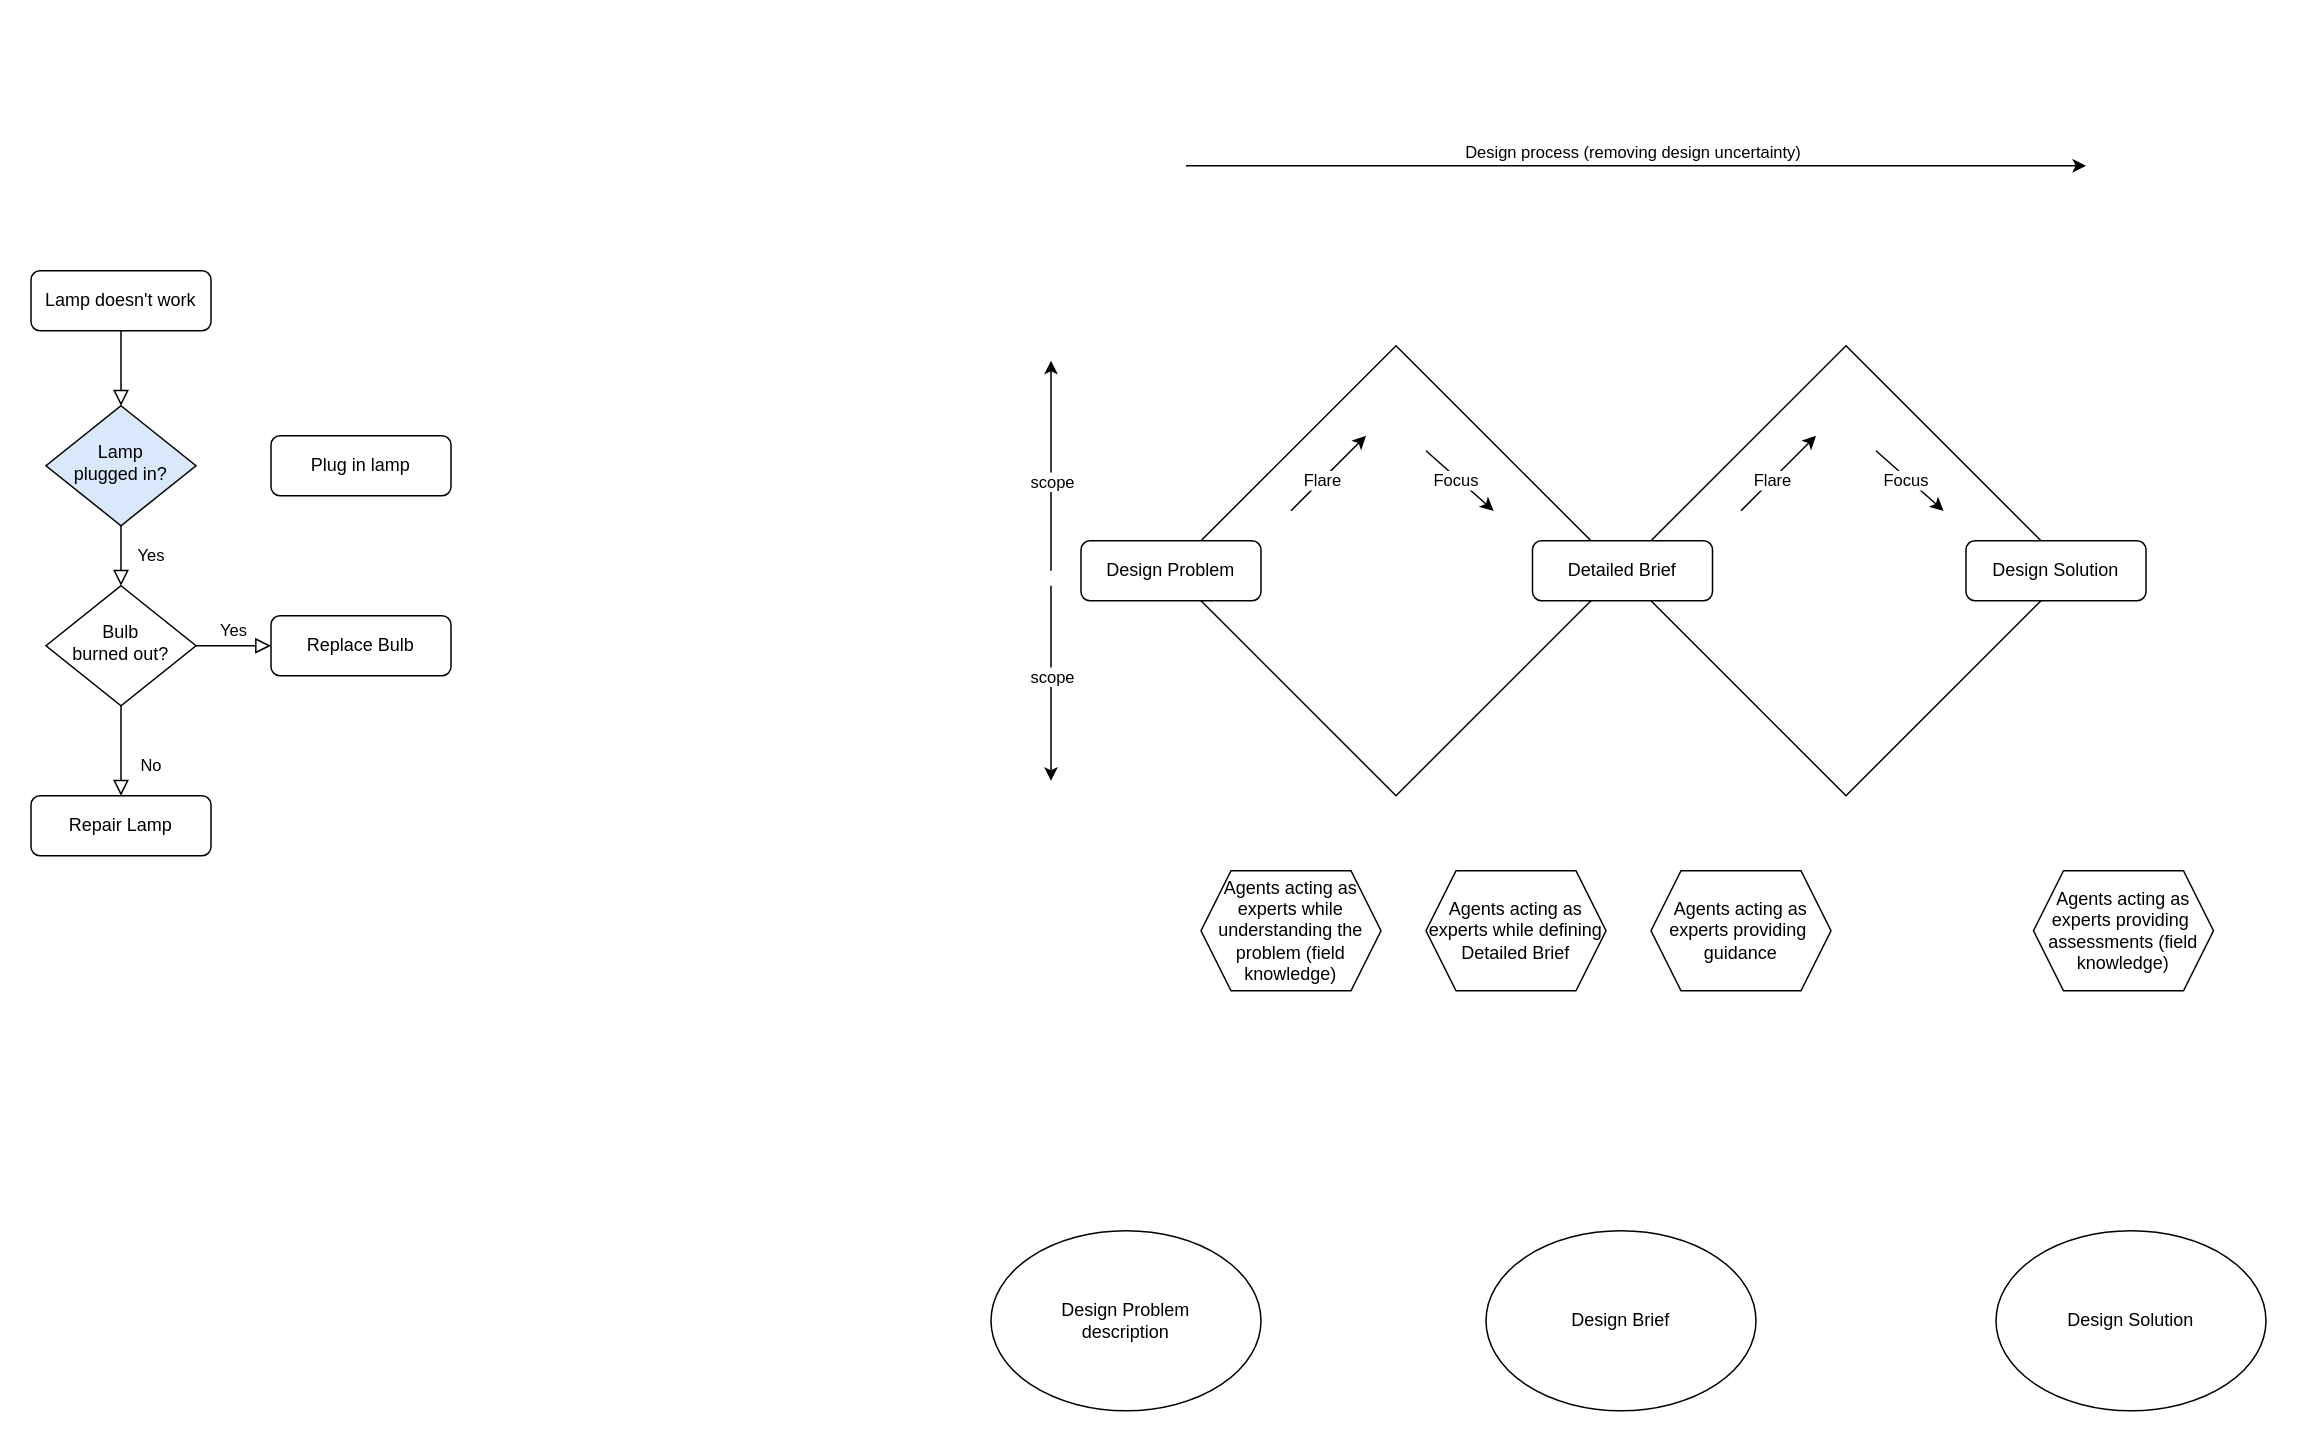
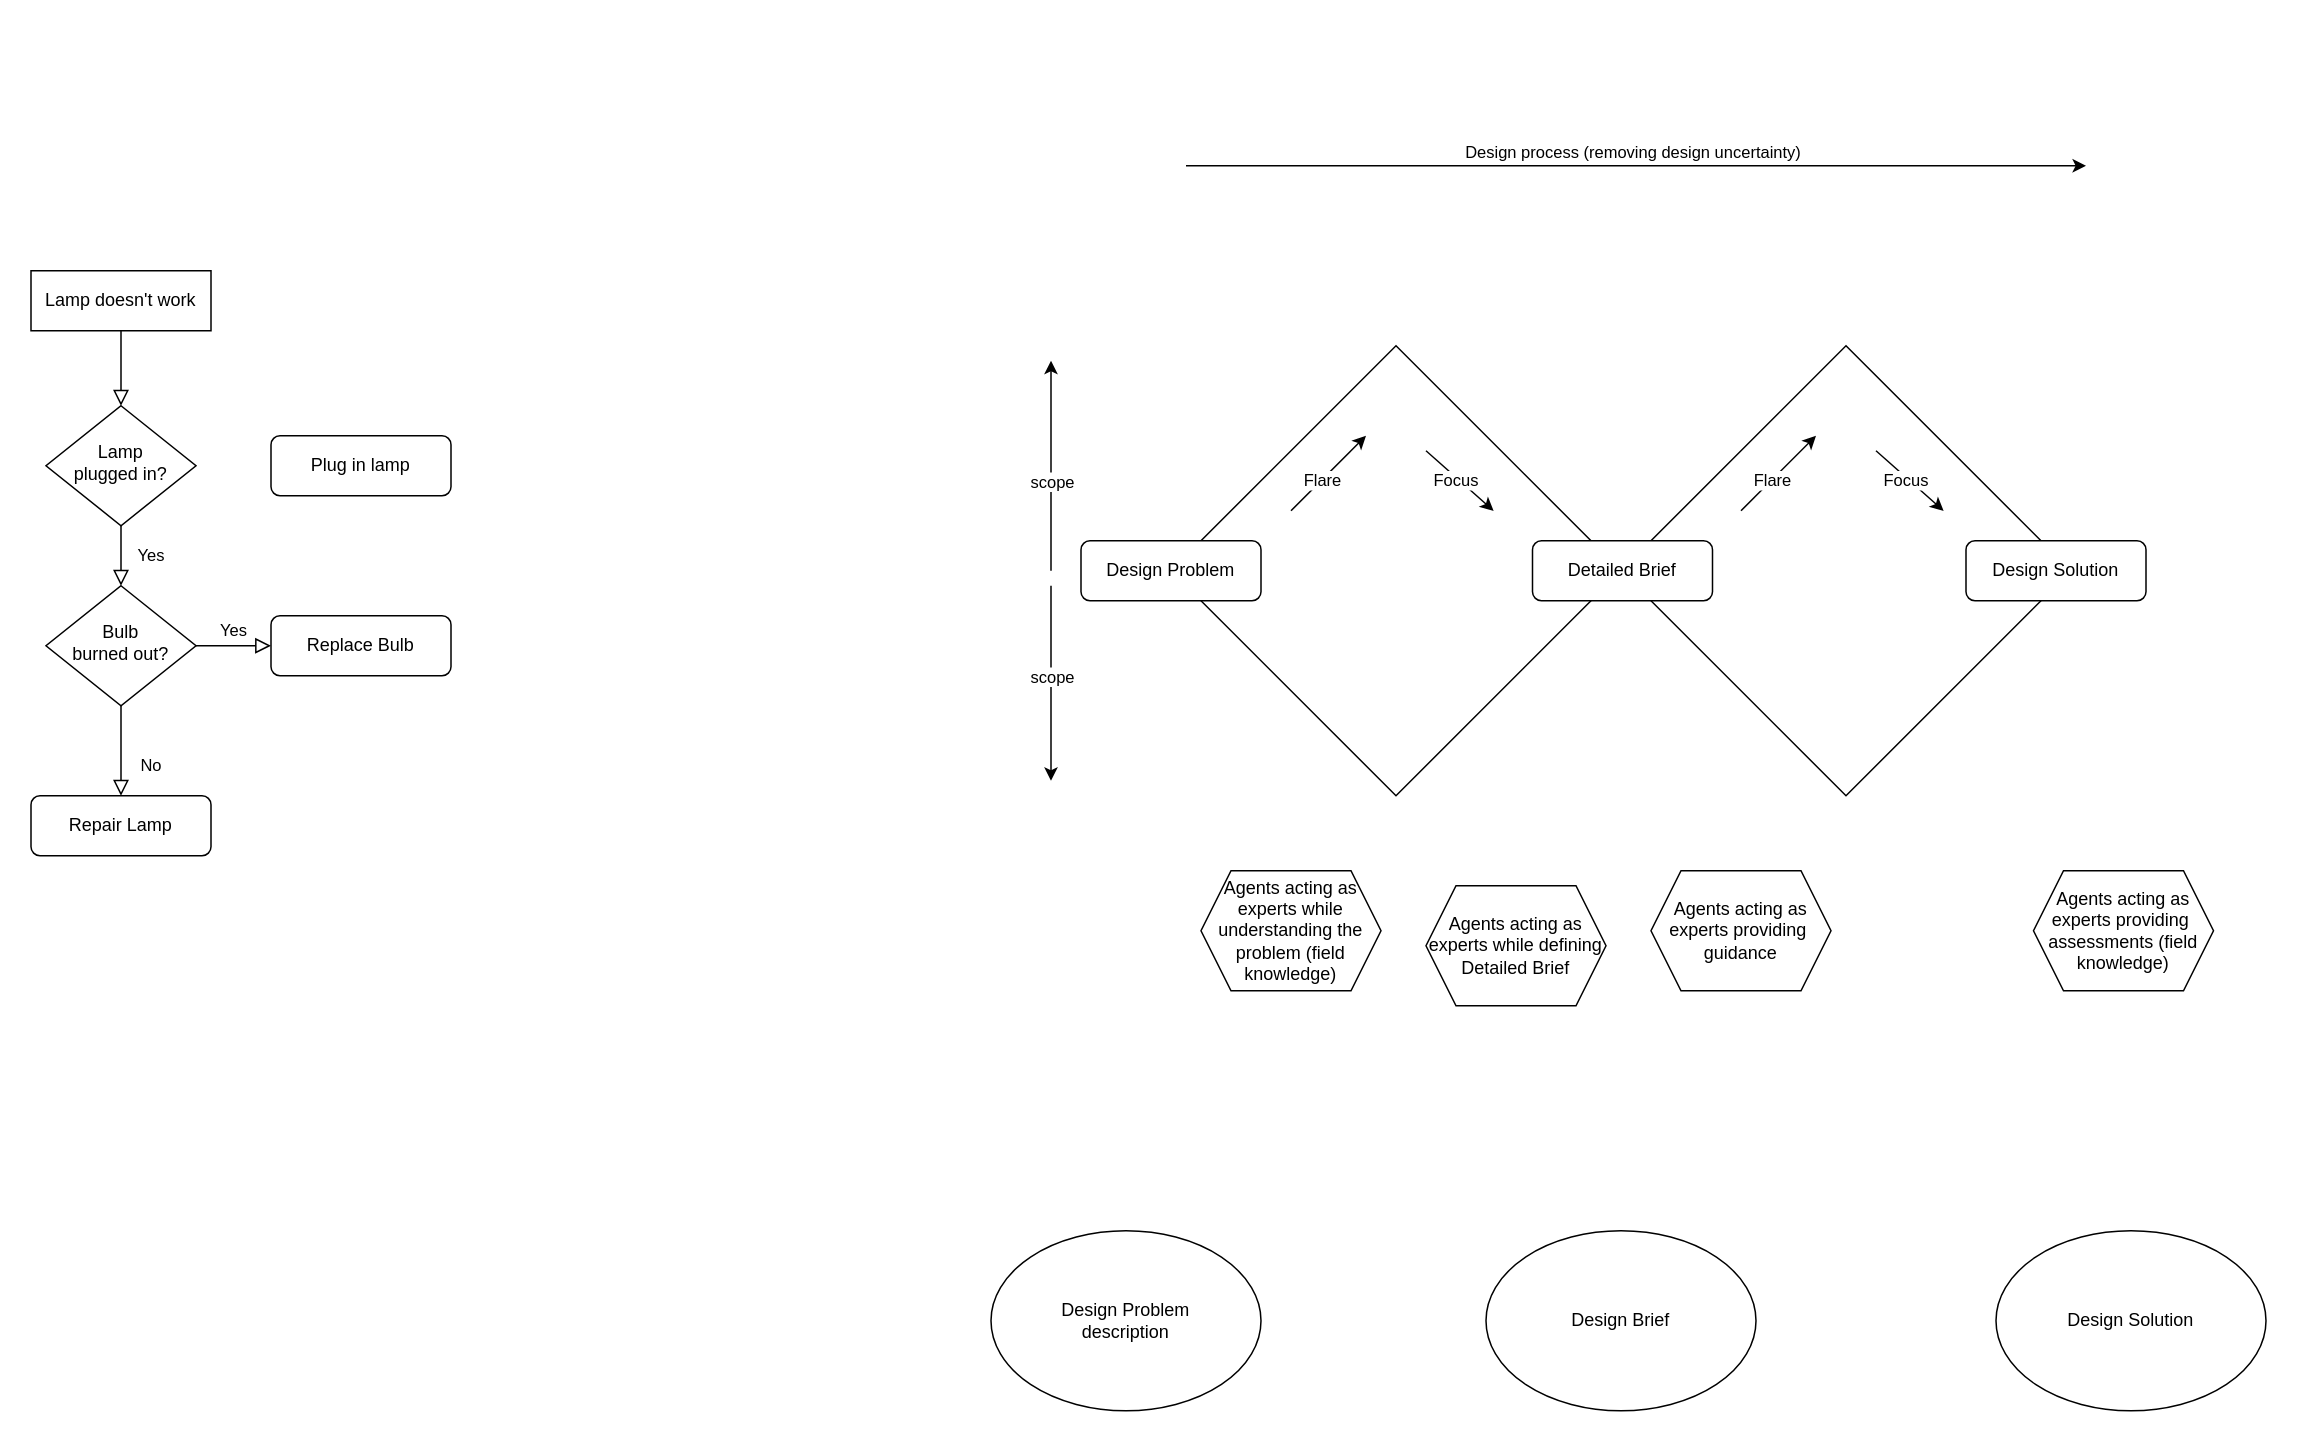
  <mxCell id="0" />
  <mxCell id="1" parent="0" />
  <mxCell id="2" value="" style="shape=image;verticalLabelPosition=bottom;labelBackgroundColor=default;verticalAlign=top;aspect=fixed;imageAspect=0;image=https://miro.medium.com/v2/resize:fit:875/1*BoMvt8plq6rLQoGh-wl2gA.png;movable=0;resizable=0;rotatable=0;deletable=0;editable=0;locked=1;connectable=0;opacity=30;" parent="1" vertex="1"><mxGeometry x="650" y="20" width="875" height="656" as="geometry" /></mxCell>
  <mxCell id="3" value="" style="rounded=0;html=1;jettySize=auto;orthogonalLoop=1;fontSize=11;endArrow=block;endFill=0;endSize=8;strokeWidth=1;shadow=0;labelBackgroundColor=none;edgeStyle=orthogonalEdgeStyle;" parent="1" source="4" target="6" edge="1"><mxGeometry relative="1" as="geometry" /></mxCell>
- <mxCell id="4" value="Lamp doesn't work" style="rounded=1;whiteSpace=wrap;html=1;fontSize=12;glass=0;strokeWidth=1;shadow=0;" parent="1" vertex="1"><mxGeometry x="20" y="180" width="120" height="40" as="geometry" /></mxCell>
+ <mxCell id="4" value="Lamp doesn't work" style="whiteSpace=wrap;html=1;fontSize=12;glass=0;strokeWidth=1;shadow=0;rounded=0;" parent="1" vertex="1"><mxGeometry x="20" y="180" width="120" height="40" as="geometry" /></mxCell>
  <mxCell id="5" value="Yes" style="rounded=0;html=1;jettySize=auto;orthogonalLoop=1;fontSize=11;endArrow=block;endFill=0;endSize=8;strokeWidth=1;shadow=0;labelBackgroundColor=none;edgeStyle=orthogonalEdgeStyle;" parent="1" source="6" target="10" edge="1"><mxGeometry y="20" relative="1" as="geometry"><mxPoint as="offset" /></mxGeometry></mxCell>
- <mxCell id="6" value="Lamp&lt;br&gt;plugged in?" style="rhombus;whiteSpace=wrap;html=1;shadow=0;fontFamily=Helvetica;fontSize=12;align=center;strokeWidth=1;spacing=6;spacingTop=-4;fillColor=#dae8fc;" parent="1" vertex="1"><mxGeometry x="30" y="270" width="100" height="80" as="geometry" /></mxCell>
+ <mxCell id="6" value="Lamp&lt;br&gt;plugged in?" style="rhombus;whiteSpace=wrap;html=1;shadow=0;fontFamily=Helvetica;fontSize=12;align=center;strokeWidth=1;spacing=6;spacingTop=-4;" parent="1" vertex="1"><mxGeometry x="30" y="270" width="100" height="80" as="geometry" /></mxCell>
  <mxCell id="7" value="Plug in lamp" style="rounded=1;whiteSpace=wrap;html=1;fontSize=12;glass=0;strokeWidth=1;shadow=0;" parent="1" vertex="1"><mxGeometry x="180" y="290" width="120" height="40" as="geometry" /></mxCell>
  <mxCell id="8" value="No" style="rounded=0;html=1;jettySize=auto;orthogonalLoop=1;fontSize=11;endArrow=block;endFill=0;endSize=8;strokeWidth=1;shadow=0;labelBackgroundColor=none;edgeStyle=orthogonalEdgeStyle;" parent="1" source="10" target="11" edge="1"><mxGeometry x="0.333" y="20" relative="1" as="geometry"><mxPoint as="offset" /></mxGeometry></mxCell>
  <mxCell id="9" value="Yes" style="edgeStyle=orthogonalEdgeStyle;rounded=0;html=1;jettySize=auto;orthogonalLoop=1;fontSize=11;endArrow=block;endFill=0;endSize=8;strokeWidth=1;shadow=0;labelBackgroundColor=none;" parent="1" source="10" target="12" edge="1"><mxGeometry y="10" relative="1" as="geometry"><mxPoint as="offset" /></mxGeometry></mxCell>
  <mxCell id="10" value="Bulb&lt;br&gt;burned out?" style="rhombus;whiteSpace=wrap;html=1;shadow=0;fontFamily=Helvetica;fontSize=12;align=center;strokeWidth=1;spacing=6;spacingTop=-4;" parent="1" vertex="1"><mxGeometry x="30" y="390" width="100" height="80" as="geometry" /></mxCell>
  <mxCell id="11" value="Repair Lamp" style="rounded=1;whiteSpace=wrap;html=1;fontSize=12;glass=0;strokeWidth=1;shadow=0;" parent="1" vertex="1"><mxGeometry x="20" y="530" width="120" height="40" as="geometry" /></mxCell>
  <mxCell id="12" value="Replace Bulb" style="rounded=1;whiteSpace=wrap;html=1;fontSize=12;glass=0;strokeWidth=1;shadow=0;" parent="1" vertex="1"><mxGeometry x="180" y="410" width="120" height="40" as="geometry" /></mxCell>
  <mxCell id="13" value="" style="rhombus;whiteSpace=wrap;html=1;" parent="1" vertex="1"><mxGeometry x="780" y="230" width="300" height="300" as="geometry" /></mxCell>
  <mxCell id="14" value="" style="rhombus;whiteSpace=wrap;html=1;" parent="1" vertex="1"><mxGeometry x="1080" y="230" width="300" height="300" as="geometry" /></mxCell>
  <mxCell id="15" value="Detailed Brief" style="rounded=1;whiteSpace=wrap;html=1;fontSize=12;glass=0;strokeWidth=1;shadow=0;" parent="1" vertex="1"><mxGeometry x="1021" y="360" width="120" height="40" as="geometry" /></mxCell>
  <mxCell id="16" value="Design Problem" style="rounded=1;whiteSpace=wrap;html=1;fontSize=12;glass=0;strokeWidth=1;shadow=0;" parent="1" vertex="1"><mxGeometry x="720" y="360" width="120" height="40" as="geometry" /></mxCell>
  <mxCell id="17" value="Design Solution" style="rounded=1;whiteSpace=wrap;html=1;fontSize=12;glass=0;strokeWidth=1;shadow=0;" parent="1" vertex="1"><mxGeometry x="1310" y="360" width="120" height="40" as="geometry" /></mxCell>
- <mxCell id="18" value="Agents acting as experts while defining Detailed Brief" style="shape=hexagon;perimeter=hexagonPerimeter2;whiteSpace=wrap;html=1;fixedSize=1;" parent="1" vertex="1"><mxGeometry x="950" y="580" width="120" height="80" as="geometry" /></mxCell>
+ <mxCell id="18" value="Agents acting as experts while defining Detailed Brief" style="shape=hexagon;perimeter=hexagonPerimeter2;whiteSpace=wrap;html=1;fixedSize=1;" parent="1" vertex="1"><mxGeometry x="950" y="590" width="120" height="80" as="geometry" /></mxCell>
  <mxCell id="19" value="" style="endArrow=classic;html=1;rounded=0;" parent="1" edge="1"><mxGeometry width="50" height="50" relative="1" as="geometry"><mxPoint x="860" y="340" as="sourcePoint" /><mxPoint x="910" y="290" as="targetPoint" /></mxGeometry></mxCell>
  <mxCell id="20" value="Flare" style="edgeLabel;html=1;align=center;verticalAlign=middle;resizable=0;points=[];" parent="19" vertex="1" connectable="0"><mxGeometry x="-0.331" y="2" relative="1" as="geometry"><mxPoint x="5" y="-2" as="offset" /></mxGeometry></mxCell>
  <mxCell id="21" value="" style="endArrow=classic;html=1;rounded=0;entryX=0.567;entryY=0.667;entryDx=0;entryDy=0;entryPerimeter=0;" parent="1" edge="1"><mxGeometry width="50" height="50" relative="1" as="geometry"><mxPoint x="950" y="300" as="sourcePoint" /><mxPoint x="995.1" y="340.1" as="targetPoint" /></mxGeometry></mxCell>
  <mxCell id="22" value="Focus" style="edgeLabel;html=1;align=center;verticalAlign=middle;resizable=0;points=[];" parent="21" vertex="1" connectable="0"><mxGeometry x="-0.331" y="2" relative="1" as="geometry"><mxPoint x="3" y="8" as="offset" /></mxGeometry></mxCell>
  <mxCell id="23" value="" style="endArrow=classic;html=1;rounded=0;" parent="1" edge="1"><mxGeometry width="50" height="50" relative="1" as="geometry"><mxPoint x="1160" y="340" as="sourcePoint" /><mxPoint x="1210" y="290" as="targetPoint" /></mxGeometry></mxCell>
  <mxCell id="24" value="Flare" style="edgeLabel;html=1;align=center;verticalAlign=middle;resizable=0;points=[];" parent="23" vertex="1" connectable="0"><mxGeometry x="-0.331" y="2" relative="1" as="geometry"><mxPoint x="5" y="-2" as="offset" /></mxGeometry></mxCell>
  <mxCell id="25" value="" style="endArrow=classic;html=1;rounded=0;entryX=0.567;entryY=0.667;entryDx=0;entryDy=0;entryPerimeter=0;" parent="1" edge="1"><mxGeometry width="50" height="50" relative="1" as="geometry"><mxPoint x="1250" y="300" as="sourcePoint" /><mxPoint x="1295.1" y="340.1" as="targetPoint" /></mxGeometry></mxCell>
  <mxCell id="26" value="Focus" style="edgeLabel;html=1;align=center;verticalAlign=middle;resizable=0;points=[];" parent="25" vertex="1" connectable="0"><mxGeometry x="-0.331" y="2" relative="1" as="geometry"><mxPoint x="3" y="8" as="offset" /></mxGeometry></mxCell>
  <mxCell id="27" value="Agents acting as experts providing&amp;nbsp; guidance" style="shape=hexagon;perimeter=hexagonPerimeter2;whiteSpace=wrap;html=1;fixedSize=1;" parent="1" vertex="1"><mxGeometry x="1100" y="580" width="120" height="80" as="geometry" /></mxCell>
  <mxCell id="28" value="Agents acting as experts providing&amp;nbsp; assessments (field knowledge)" style="shape=hexagon;perimeter=hexagonPerimeter2;whiteSpace=wrap;html=1;fixedSize=1;" parent="1" vertex="1"><mxGeometry x="1355" y="580" width="120" height="80" as="geometry" /></mxCell>
  <mxCell id="29" value="Agents acting as experts while understanding the problem (field knowledge)" style="shape=hexagon;perimeter=hexagonPerimeter2;whiteSpace=wrap;html=1;fixedSize=1;" parent="1" vertex="1"><mxGeometry x="800" y="580" width="120" height="80" as="geometry" /></mxCell>
  <mxCell id="30" value="Design Problem&lt;br&gt;description" style="ellipse;whiteSpace=wrap;html=1;" vertex="1" parent="1"><mxGeometry x="660" y="820" width="180" height="120" as="geometry" /></mxCell>
  <mxCell id="31" value="Design Brief" style="ellipse;whiteSpace=wrap;html=1;" vertex="1" parent="1"><mxGeometry x="990" y="820" width="180" height="120" as="geometry" /></mxCell>
  <mxCell id="32" value="Design Solution" style="ellipse;whiteSpace=wrap;html=1;" vertex="1" parent="1"><mxGeometry x="1330" y="820" width="180" height="120" as="geometry" /></mxCell>
  <mxCell id="33" value="" style="endArrow=classic;html=1;rounded=0;" edge="1" parent="1"><mxGeometry width="50" height="50" relative="1" as="geometry"><mxPoint x="790" y="110" as="sourcePoint" /><mxPoint x="1390" y="110" as="targetPoint" /></mxGeometry></mxCell>
  <mxCell id="34" value="Design process (removing design uncertainty)" style="edgeLabel;html=1;align=center;verticalAlign=middle;resizable=0;points=[];" vertex="1" connectable="0" parent="33"><mxGeometry x="0.164" y="-3" relative="1" as="geometry"><mxPoint x="-52" y="-13" as="offset" /></mxGeometry></mxCell>
  <mxCell id="35" value="" style="endArrow=classic;html=1;rounded=0;" edge="1" parent="1"><mxGeometry width="50" height="50" relative="1" as="geometry"><mxPoint x="700" y="380" as="sourcePoint" /><mxPoint x="700" y="240" as="targetPoint" /></mxGeometry></mxCell>
  <mxCell id="36" value="scope" style="edgeLabel;html=1;align=center;verticalAlign=middle;resizable=0;points=[];" vertex="1" connectable="0" parent="35"><mxGeometry x="0.164" y="-3" relative="1" as="geometry"><mxPoint x="-3" y="21" as="offset" /></mxGeometry></mxCell>
  <mxCell id="37" value="" style="endArrow=classic;html=1;rounded=0;" edge="1" parent="1"><mxGeometry width="50" height="50" relative="1" as="geometry"><mxPoint x="700" y="390" as="sourcePoint" /><mxPoint x="700" y="520" as="targetPoint" /></mxGeometry></mxCell>
  <mxCell id="38" value="scope" style="edgeLabel;html=1;align=center;verticalAlign=middle;resizable=0;points=[];" vertex="1" connectable="0" parent="37"><mxGeometry x="0.164" y="-3" relative="1" as="geometry"><mxPoint x="3" y="-16" as="offset" /></mxGeometry></mxCell>
